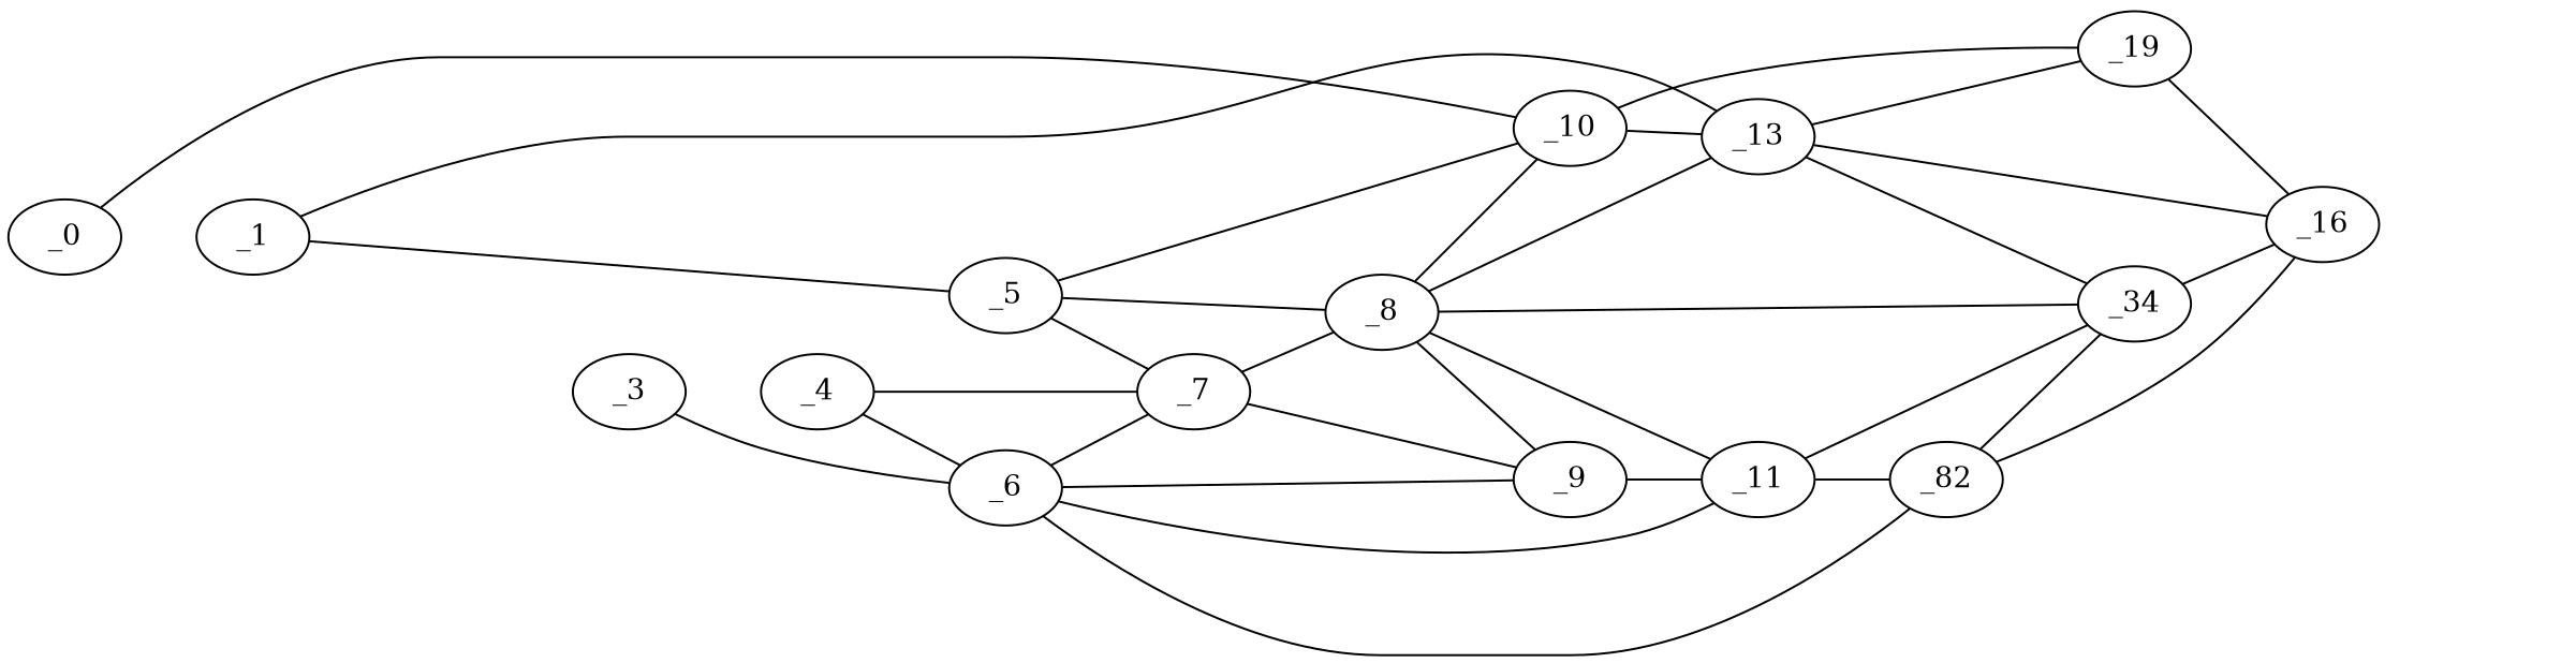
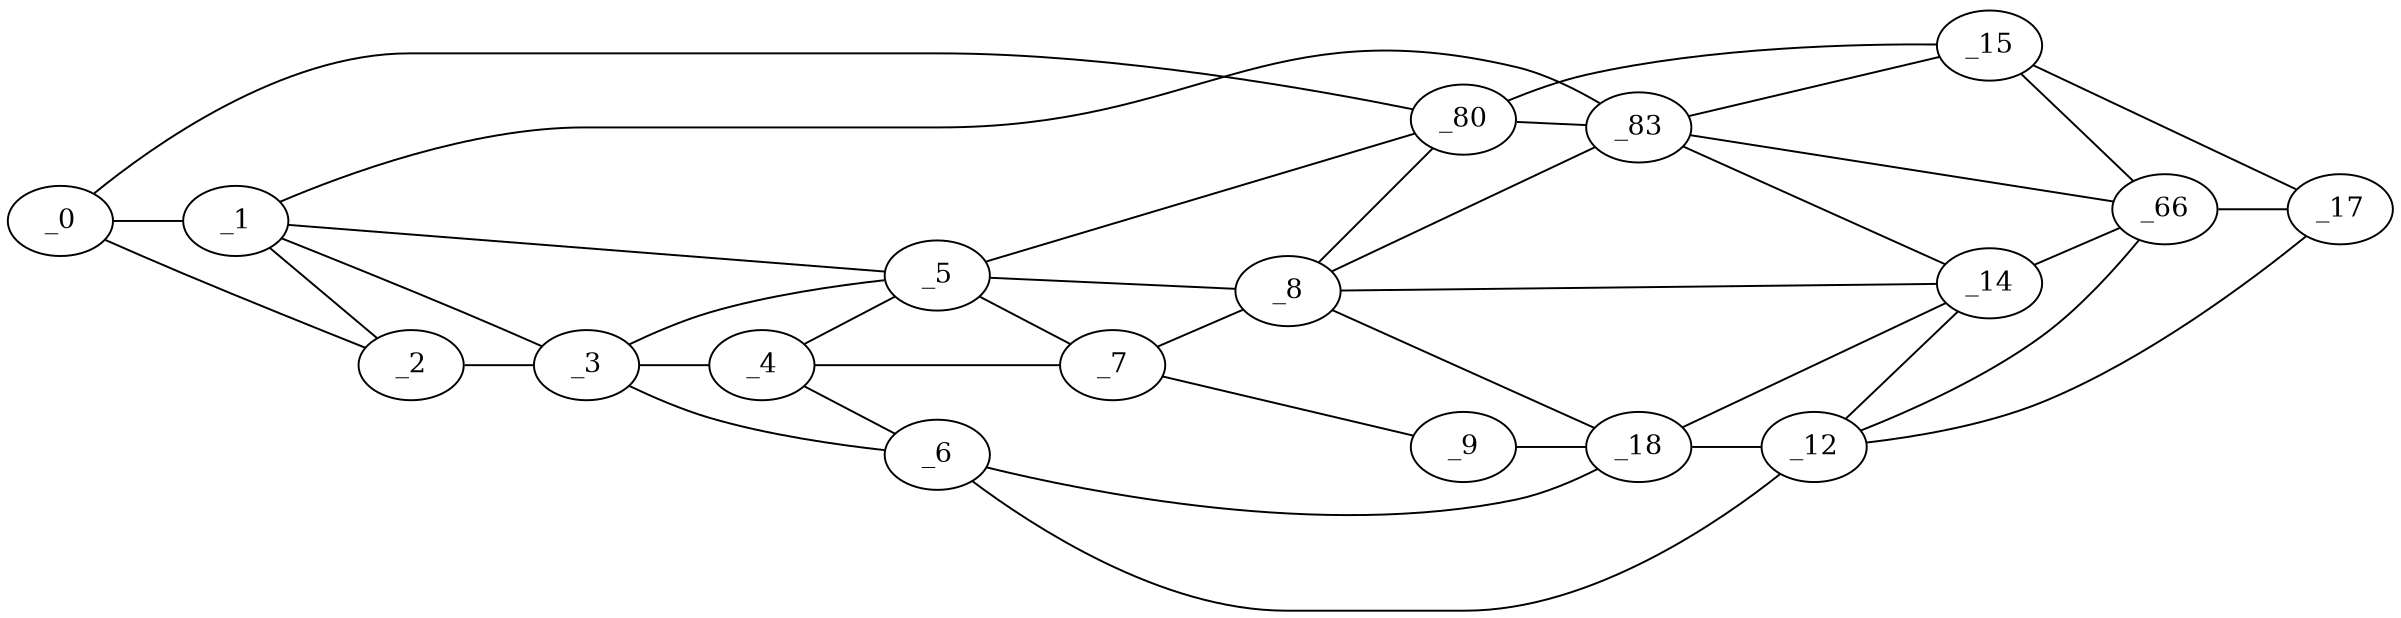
  graph {
    rankdir=LR
    node [x=90 y=55]
    edge [valence=2]
    _0 [x=14 y=45]
    _1 [x=32 y=49]
-   _10 [x=77 y=84]
+   _2 [x=33 y=41]
+   _10 [x=77 y=84 label=_80]
    _3 [x=40 y=40]
    _5 [x=56 y=61]
-   _13 [y=80]
-   _15 [x=105 y=77 label=_19]
+   _13 [y=80 label=_83]
+   _15 [x=105 y=77]
    _4 [x=53 y=39]
    _6 [x=63 y=37]
    _7 [x=65]
    _8 [x=70 y=63]
-   _14 [x=94 label=_34]
-   _16 [x=106 y=63]
+   _14 [x=94]
+   _16 [x=106 y=63 label=_66]
+   _17 [x=120 y=72]
    _9 [x=73 y=48]
-   _11 [x=82 y=46]
-   _12 [y=47 label=_82]
+   _11 [x=82 y=46 label=_18]
+   _12 [y=47]
+   _0 -- _1 [valence=1]
+   _0 -- _2 [valence=1]
    _0 -- _10 [valence=1]
+   _1 -- _2 [valence=1]
+   _1 -- _3
    _1 -- _5
    _1 -- _13 [valence=1]
+   _2 -- _3 [valence=1]
    _10 -- _13 [valence=1]
    _10 -- _15 [valence=1]
+   _3 -- _5
+   _3 -- _4
    _3 -- _6 [valence=1]
    _5 -- _10
    _5 -- _7
    _5 -- _8
    _13 -- _15 [valence=1]
    _13 -- _14 [valence=1]
    _13 -- _16
    _15 -- _16
+   _15 -- _17 [valence=1]
+   _4 -- _5
    _4 -- _6
    _4 -- _7
-   _6 -- _7
-   _6 -- _9 [valence=1]
    _6 -- _11 [valence=1]
    _6 -- _12 [valence=1]
    _7 -- _8 [valence=1]
    _7 -- _9
    _8 -- _10
    _8 -- _13
    _8 -- _14 [valence=1]
-   _8 -- _9 [valence=1]
    _8 -- _11
    _14 -- _16 [valence=1]
+   _16 -- _17
    _9 -- _11
    _11 -- _14
    _11 -- _12
    _12 -- _14
    _12 -- _16
+   _12 -- _17 [valence=1]
  }
